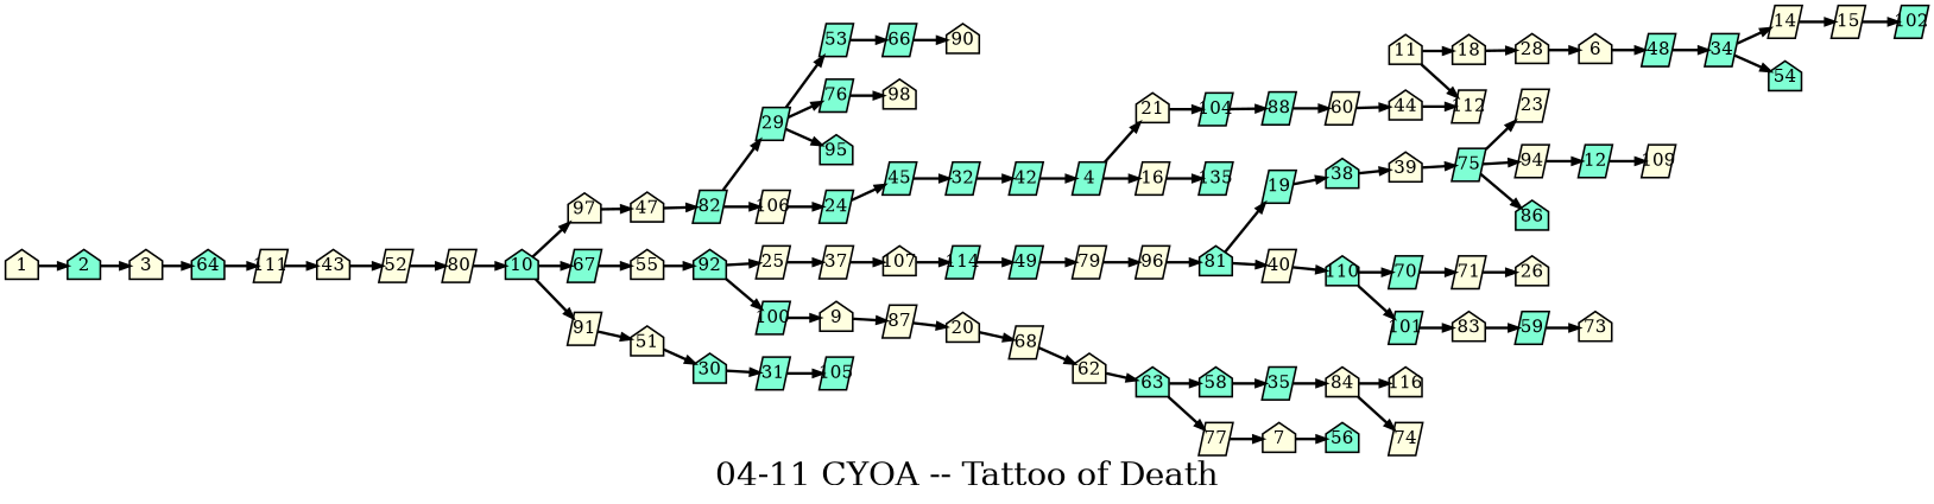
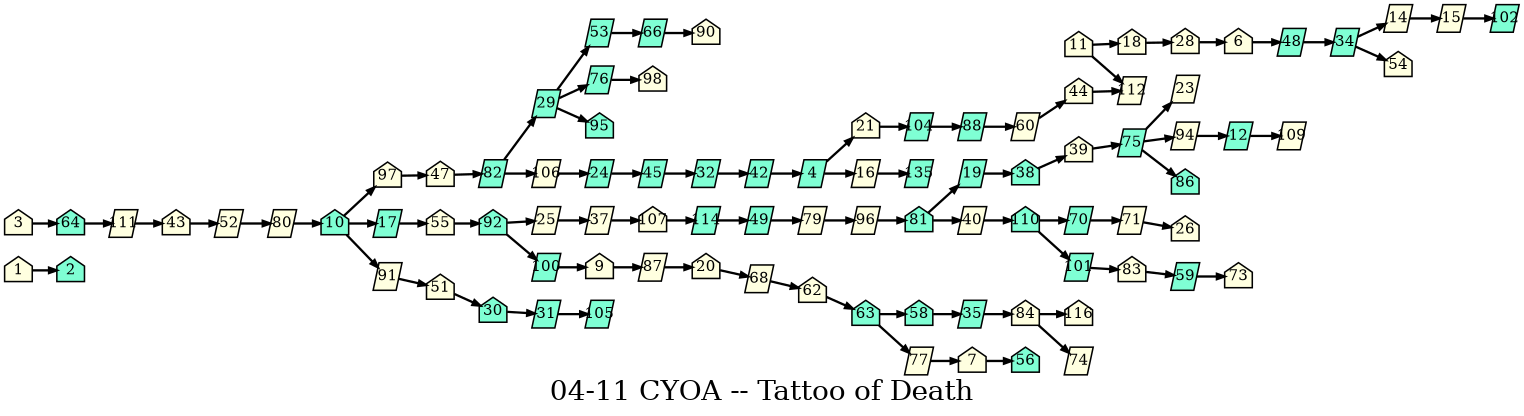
  digraph {
    fontsize=36
    label="04-11 CYOA -- Tattoo of Death"
    nodesep=0.35
    ordering=out
    rankdir=LR
    ranksep=0.45
    node [fillcolor=lightyellow fixedsize=true fontsize=20 labelfloat=true margin="0,0" penwidth=2 regular=true shape=parallelogram style=filled]
    edge [fontsize=12 labelfloat=true penwidth=3]
    1 [shape=house]
    2 [fillcolor=aquamarine shape=house]
    3 [shape=house]
    64 [fillcolor=aquamarine shape=house]
    111
    43 [shape=house]
    4 [fillcolor=aquamarine]
    21 [shape=house]
    16
    104 [fillcolor=aquamarine]
    n11 [fillcolor=aquamarine label=135]
    88 [fillcolor=aquamarine]
    6 [shape=house]
    48 [fillcolor=aquamarine]
    34 [fillcolor=aquamarine]
    14
-   54 [fillcolor=aquamarine shape=house]
+   54 [shape=house]
    7 [shape=house]
    56 [fillcolor=aquamarine shape=house]
    116 [shape=house]
    9 [shape=house]
    87
    20 [shape=house]
    68
    10 [fillcolor=aquamarine shape=house]
    97 [shape=house]
-   67 [fillcolor=aquamarine]
+   67 [fillcolor=aquamarine label=17]
    91
    47 [shape=house]
    55 [shape=house]
    51 [shape=house]
    82 [fillcolor=aquamarine]
    92 [fillcolor=aquamarine shape=house]
    30 [fillcolor=aquamarine shape=house]
    11 [shape=house]
    18 [shape=house]
    112
    28 [shape=house]
    12 [fillcolor=aquamarine]
    109
    15
    102 [fillcolor=aquamarine]
    19 [fillcolor=aquamarine]
    38 [fillcolor=aquamarine shape=house]
    39 [shape=house]
    75 [fillcolor=aquamarine]
    62 [shape=house]
    63 [fillcolor=aquamarine shape=house]
    60
    24 [fillcolor=aquamarine]
    45 [fillcolor=aquamarine]
    32 [fillcolor=aquamarine]
    42 [fillcolor=aquamarine]
    25
    37
    107 [shape=house]
    114 [fillcolor=aquamarine]
    29 [fillcolor=aquamarine]
    53 [fillcolor=aquamarine]
    76 [fillcolor=aquamarine]
    95 [fillcolor=aquamarine shape=house]
    66 [fillcolor=aquamarine]
    98 [shape=house]
    90 [shape=house]
    31 [fillcolor=aquamarine]
    105 [fillcolor=aquamarine]
    35 [fillcolor=aquamarine]
    84 [shape=house]
    74
    49 [fillcolor=aquamarine]
    23
    94
    86 [fillcolor=aquamarine shape=house]
    110 [fillcolor=aquamarine shape=house]
    40
    70 [fillcolor=aquamarine]
    101 [fillcolor=aquamarine]
    71
    83 [shape=house]
    52
    80
    44 [shape=house]
    106
    79
    96
    81 [fillcolor=aquamarine shape=house]
    100 [fillcolor=aquamarine]
    58 [fillcolor=aquamarine shape=house]
    59 [fillcolor=aquamarine]
    73 [shape=house]
    77
    26 [shape=house]
    1 -> 2
-   2 -> 3
    3 -> 64
    64 -> 111
    111 -> 43
    43 -> 52
    4 -> 21
    4 -> 16
    21 -> 104
    16 -> n11
    104 -> 88
    88 -> 60
    6 -> 48
    48 -> 34
    34 -> 14
    34 -> 54
    14 -> 15
    7 -> 56
    9 -> 87
    87 -> 20
    20 -> 68
    68 -> 62
    10 -> 97
    10 -> 67
    10 -> 91
    97 -> 47
    67 -> 55
    91 -> 51
    47 -> 82
    55 -> 92
    51 -> 30
    82 -> 29
    82 -> 106
    92 -> 25
    92 -> 100
    30 -> 31
    11 -> 18
    11 -> 112
    18 -> 28
    28 -> 6
    12 -> 109
    15 -> 102
    19 -> 38
    38 -> 39
    39 -> 75
    75 -> 23
    75 -> 94
    75 -> 86
    62 -> 63
    63 -> 58
    63 -> 77
    60 -> 44
    24 -> 45
    45 -> 32
    32 -> 42
    42 -> 4
    25 -> 37
    37 -> 107
    107 -> 114
    114 -> 49
    29 -> 53
    29 -> 76
    29 -> 95
    53 -> 66
    76 -> 98
    66 -> 90
    31 -> 105
    35 -> 84
    84 -> 116
    84 -> 74
    49 -> 79
    94 -> 12
    110 -> 70
    110 -> 101
    40 -> 110
    70 -> 71
    101 -> 83
    71 -> 26
    83 -> 59
    52 -> 80
    80 -> 10
    44 -> 112
    106 -> 24
    79 -> 96
    96 -> 81
    81 -> 19
    81 -> 40
    100 -> 9
    58 -> 35
    59 -> 73
    77 -> 7
  }
